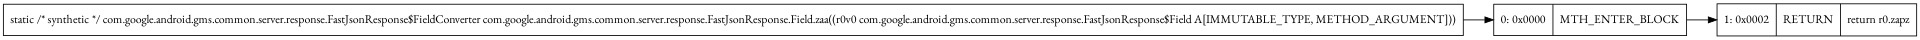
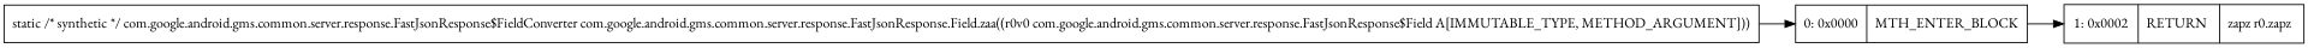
  digraph {
    rankdir=LR
    fontname="EB Garamond"
    node [shape=record fontname="EB Garamond"]
    edge [fontname="EB Garamond"]
    n1 [label="{0\:\ 0x0000|MTH_ENTER_BLOCK\l}"]
-   n2 [label="{1\:\ 0x0002|RETURN\l|return r0.zapz\l}"]
+   n2 [label="{1\:\ 0x0002|RETURN\l|zapz r0.zapz\l}"]
    n3 [label="{static \/* synthetic *\/ com.google.android.gms.common.server.response.FastJsonResponse$FieldConverter com.google.android.gms.common.server.response.FastJsonResponse.Field.zaa((r0v0 com.google.android.gms.common.server.response.FastJsonResponse$Field A[IMMUTABLE_TYPE, METHOD_ARGUMENT])) }"]
    n1 -> n2
    n3 -> n1
  }
